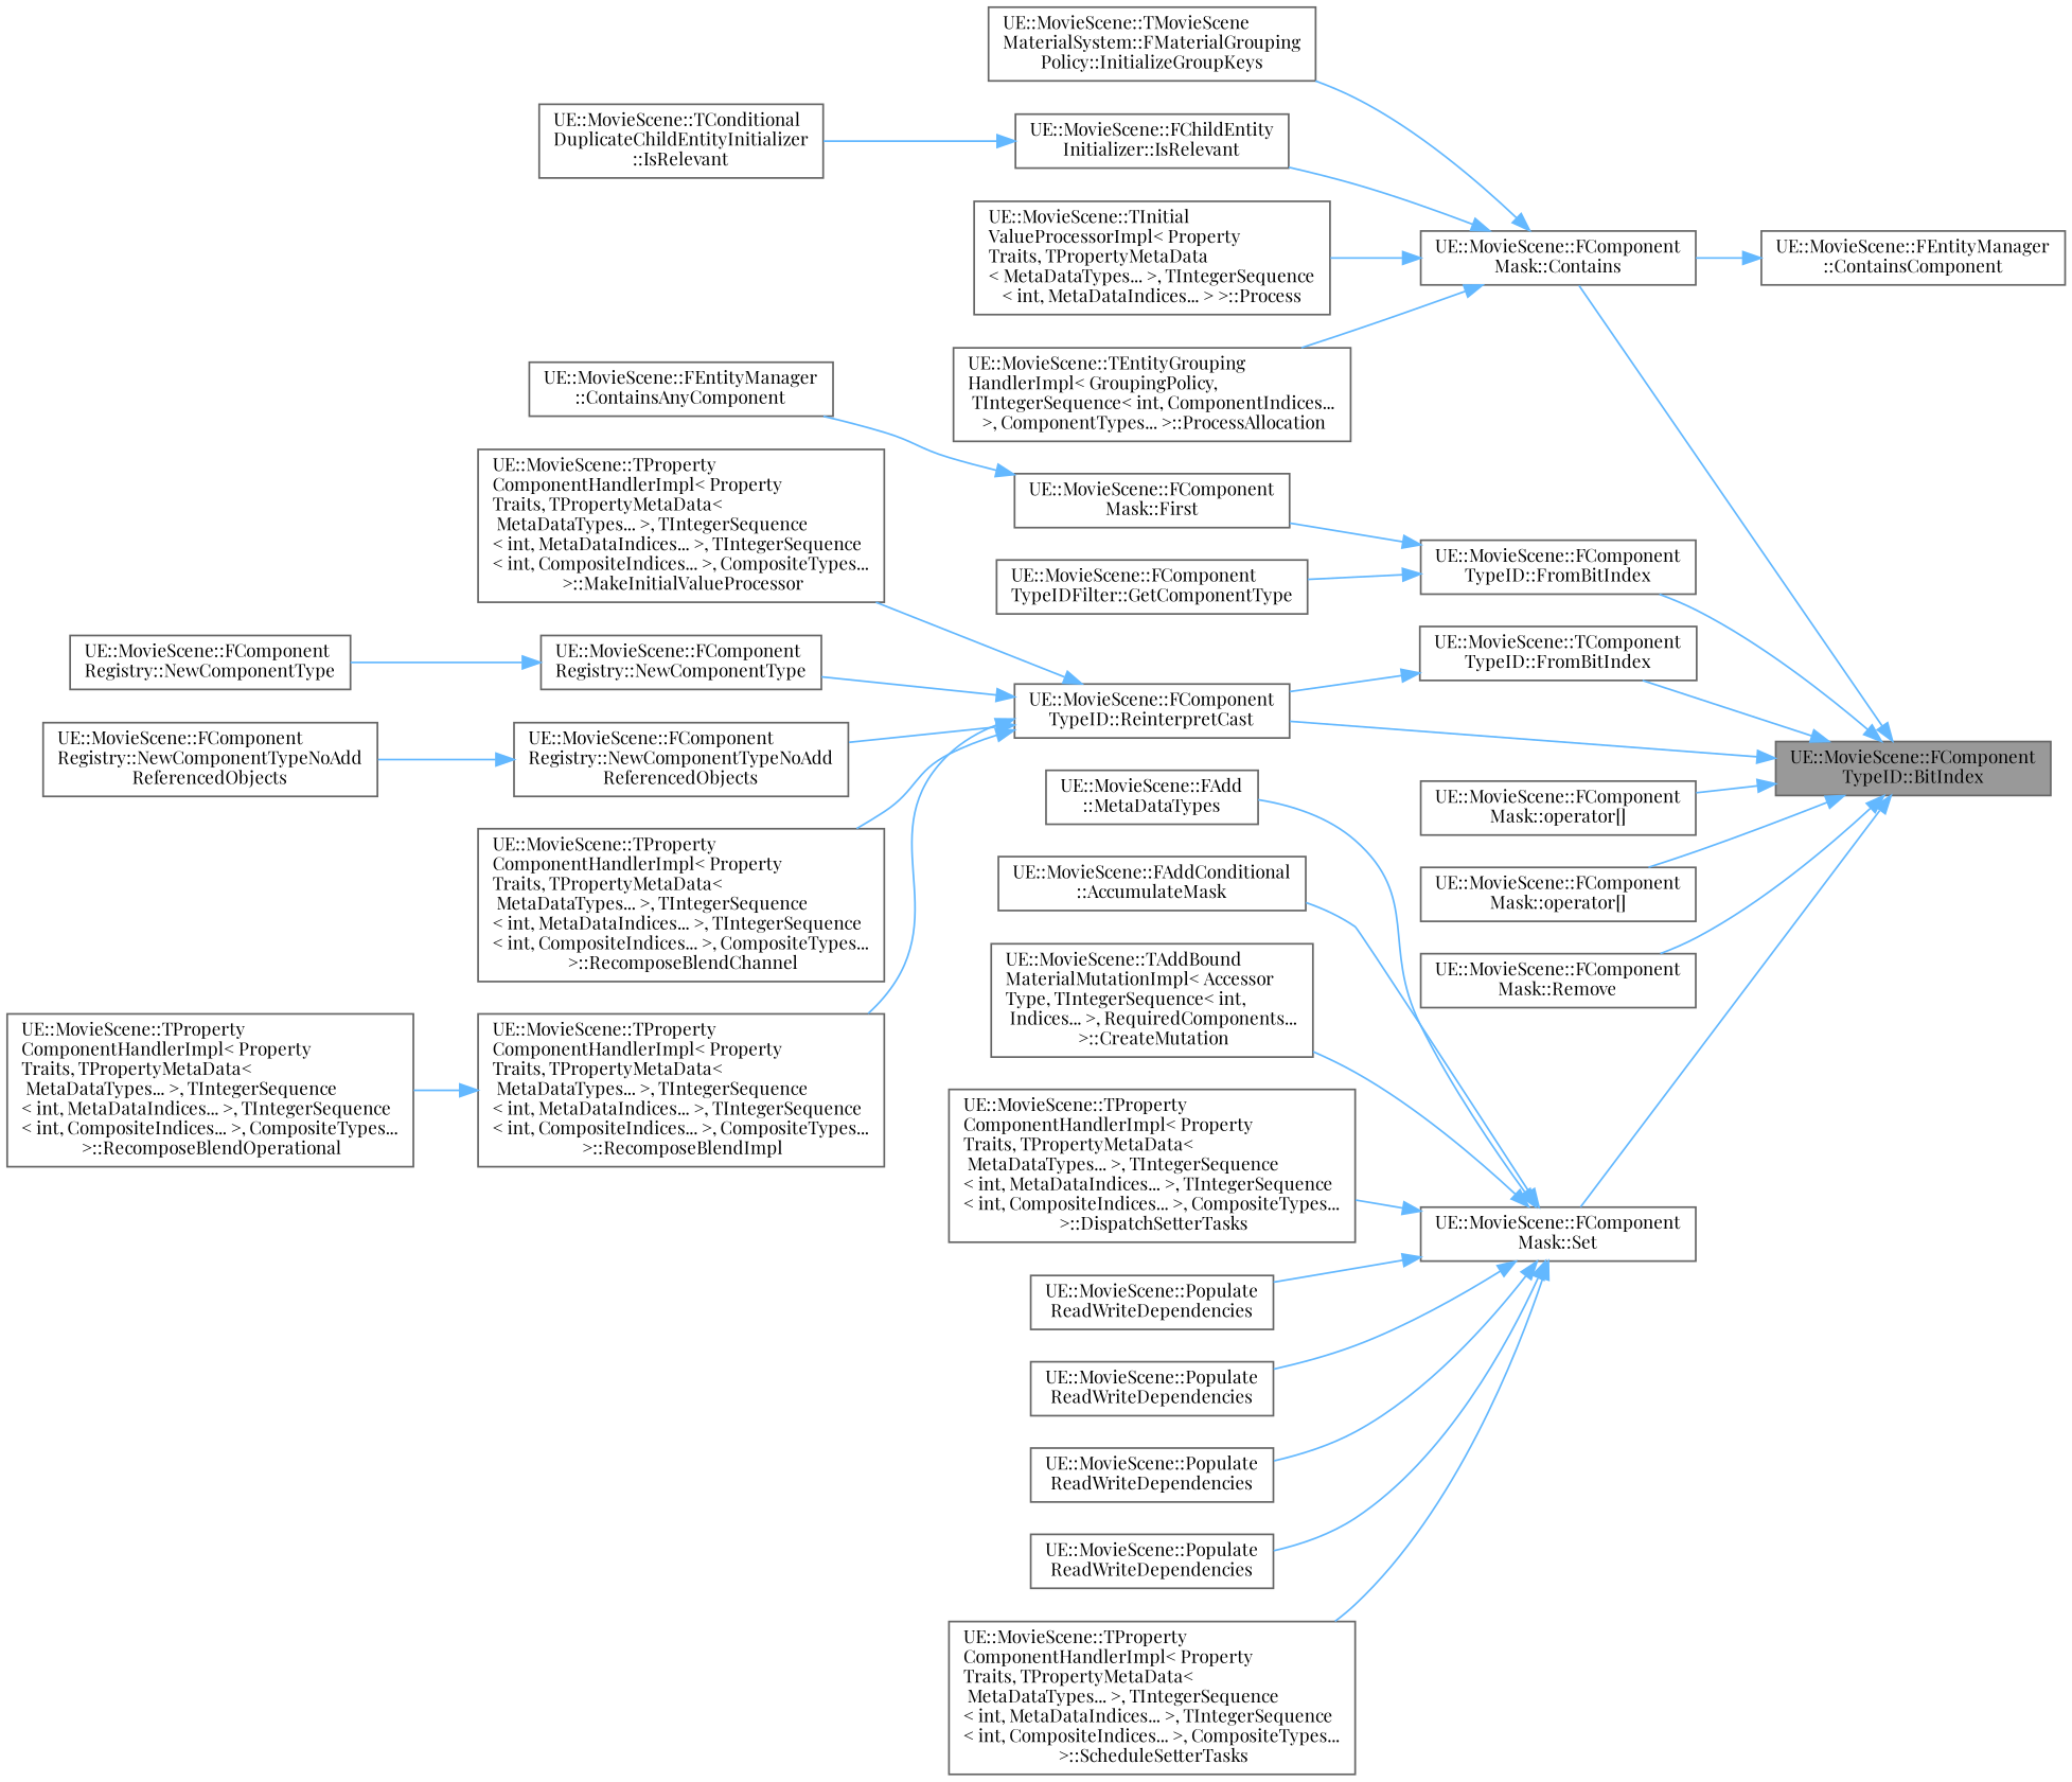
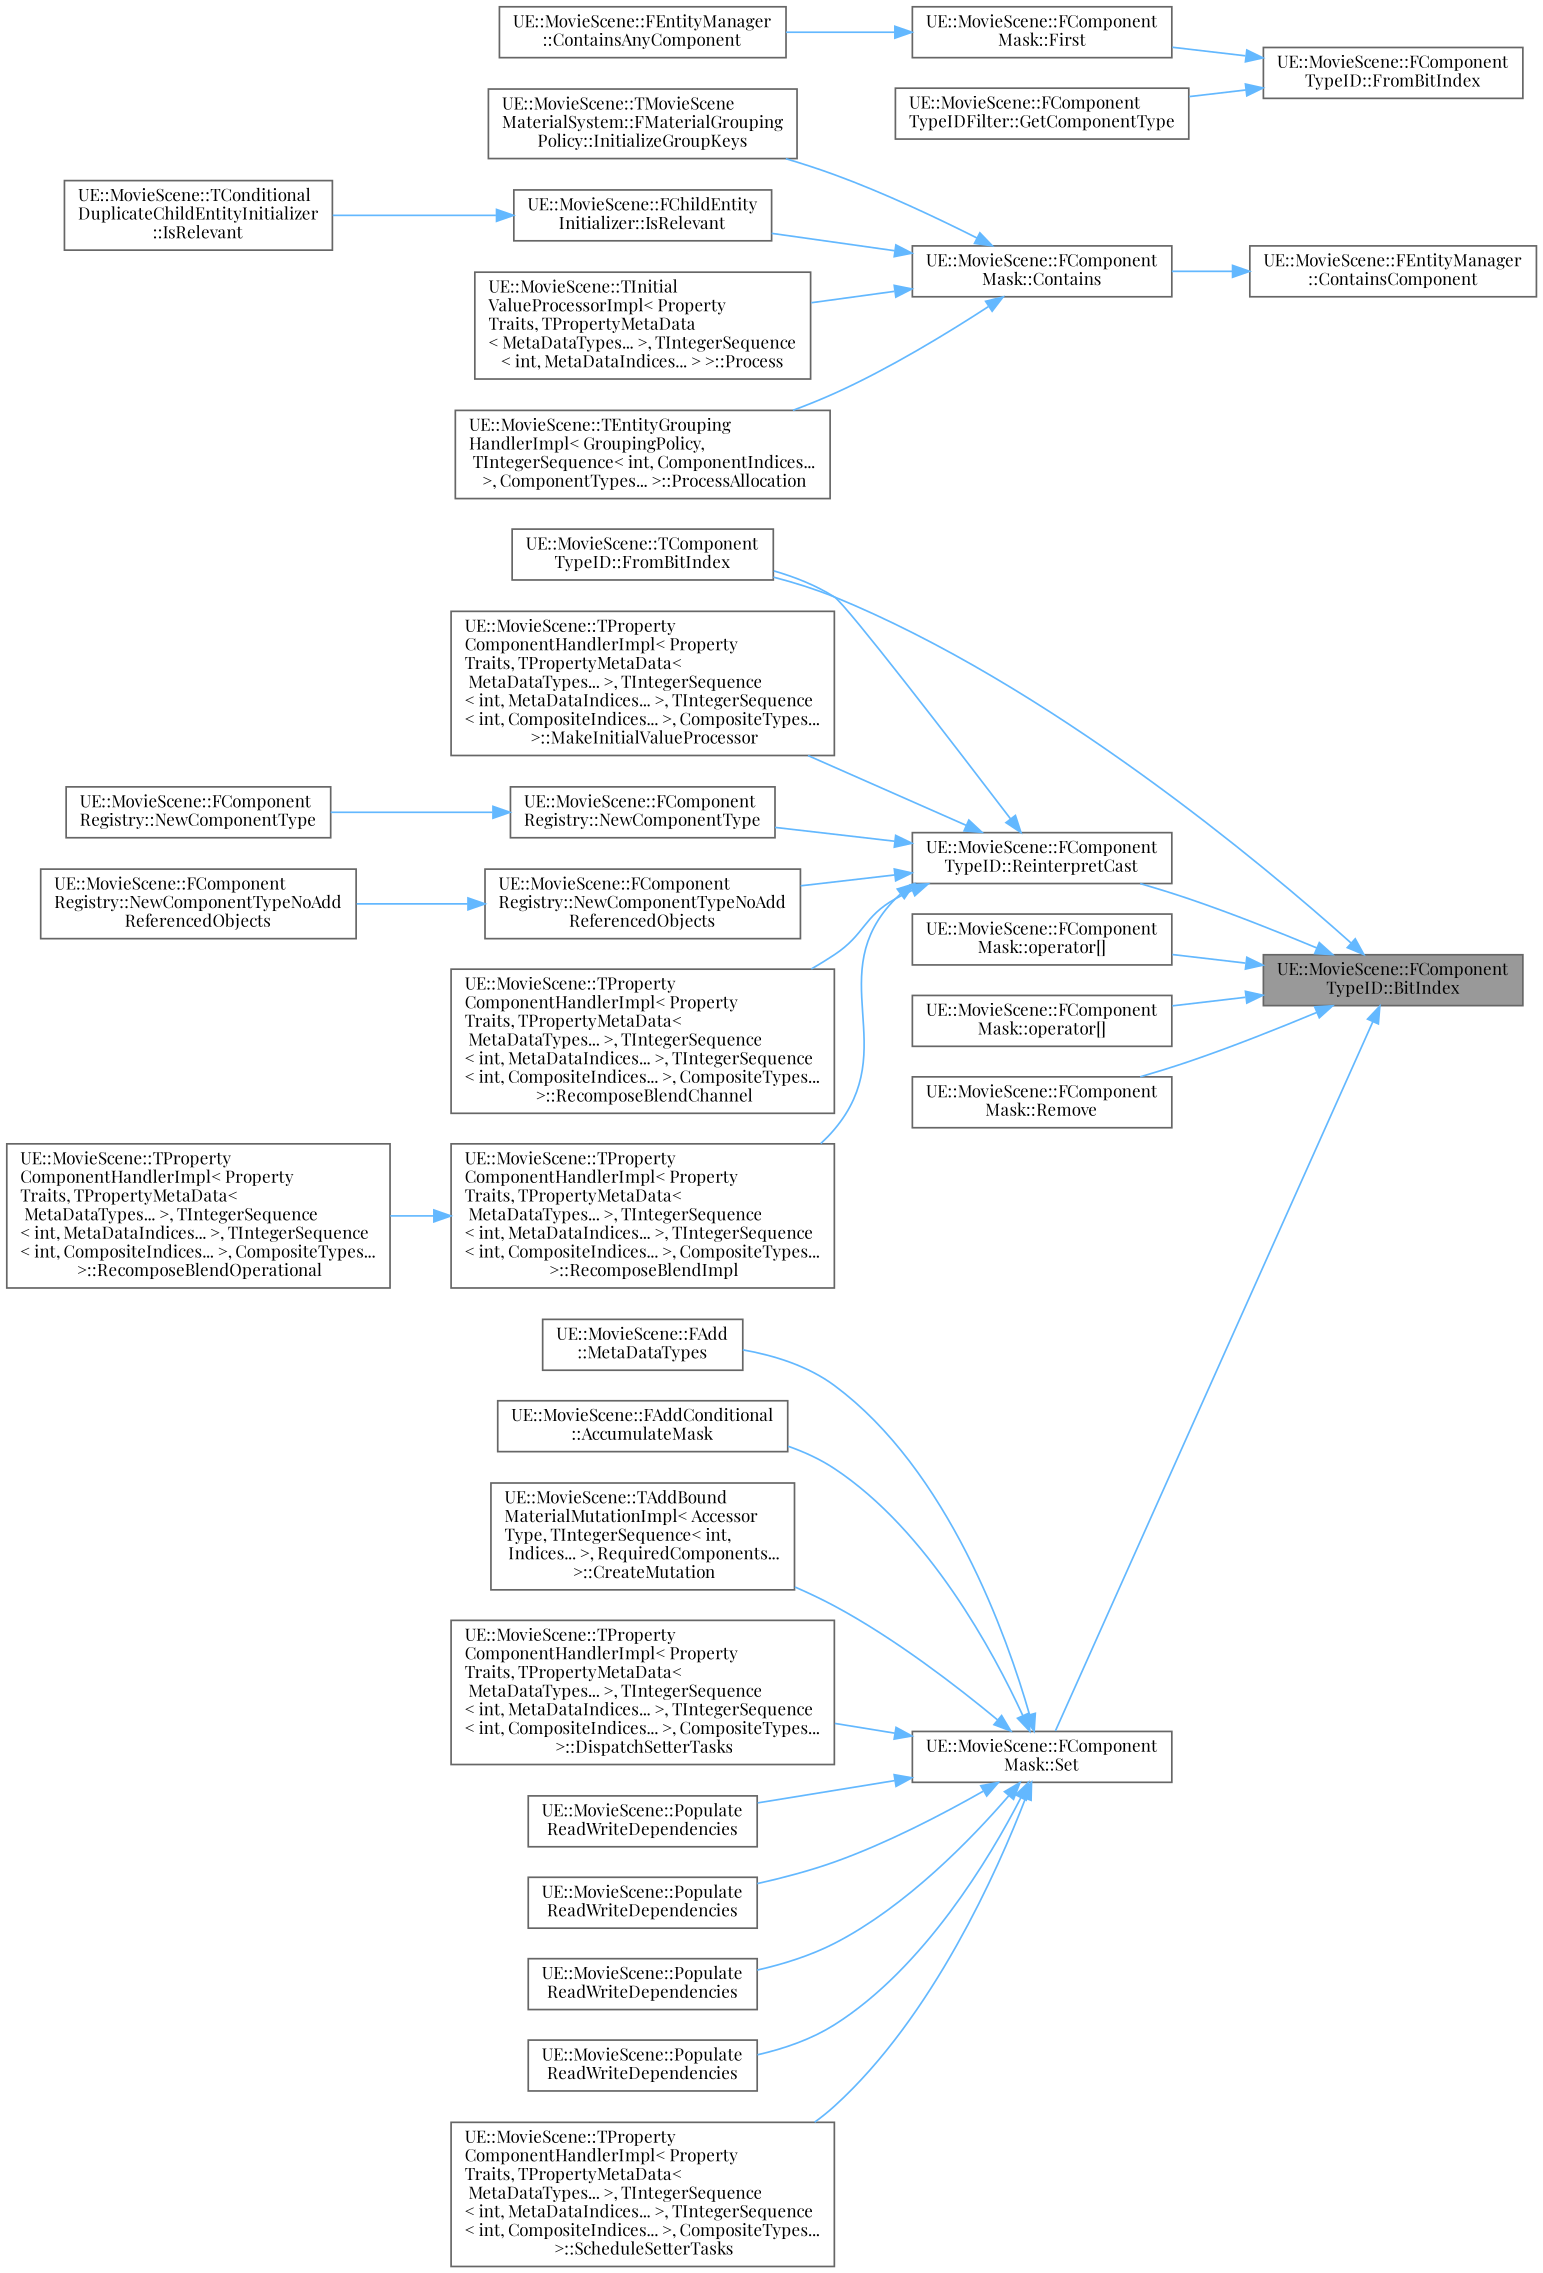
  digraph {
    fontname="Playfair Display"
    rankdir=RL
    node [color=grey40 fillcolor=white fontname="Playfair Display" fontsize=10 shape=box style=filled]
    edge [color=steelblue1 dir=back fontname="Playfair Display" fontsize=10 labelfontname=Helvetica labelfontsize=10 style=solid]
    n1 [color=gray40 fillcolor=grey60 fontcolor=black height=0.2 label="UE::MovieScene::FComponent\lTypeID::BitIndex" width=0.4]
    n2 [height=0.2 label="UE::MovieScene::FComponent\lMask::Contains" width=0.4]
    n3 [height=0.2 label="UE::MovieScene::FComponent\lTypeID::FromBitIndex" width=0.4]
    n4 [height=0.2 label="UE::MovieScene::TComponent\lTypeID::FromBitIndex" width=0.4]
    n5 [height=0.2 label="UE::MovieScene::FComponent\lTypeID::ReinterpretCast" width=0.4]
    n6 [height=0.2 label="UE::MovieScene::FComponent\lMask::operator[]" width=0.4]
    n7 [height=0.2 label="UE::MovieScene::FComponent\lMask::operator[]" width=0.4]
    n8 [height=0.2 label="UE::MovieScene::FComponent\lMask::Remove" width=0.4]
    n9 [height=0.2 label="UE::MovieScene::FComponent\lMask::Set" width=0.4]
    n10 [height=0.2 label="UE::MovieScene::TMovieScene\lMaterialSystem::FMaterialGrouping\lPolicy::InitializeGroupKeys" width=0.4]
    n11 [height=0.2 label="UE::MovieScene::FChildEntity\lInitializer::IsRelevant" width=0.4]
    n12 [height=0.2 label="UE::MovieScene::TInitial\lValueProcessorImpl\< Property\lTraits, TPropertyMetaData\l\< MetaDataTypes... \>, TIntegerSequence\l\< int, MetaDataIndices... \> \>::Process" width=0.4]
    n13 [height=0.2 label="UE::MovieScene::TEntityGrouping\lHandlerImpl\< GroupingPolicy,\l TIntegerSequence\< int, ComponentIndices...\l \>, ComponentTypes... \>::ProcessAllocation" width=0.4]
    n14 [height=0.2 label="UE::MovieScene::FComponent\lMask::First" width=0.4]
    n15 [height=0.2 label="UE::MovieScene::FComponent\lTypeIDFilter::GetComponentType" width=0.4]
    n16 [height=0.2 label="UE::MovieScene::TProperty\lComponentHandlerImpl\< Property\lTraits, TPropertyMetaData\<\l MetaDataTypes... \>, TIntegerSequence\l\< int, MetaDataIndices... \>, TIntegerSequence\l\< int, CompositeIndices... \>, CompositeTypes...\l \>::MakeInitialValueProcessor" width=0.4]
    n17 [height=0.2 label="UE::MovieScene::FComponent\lRegistry::NewComponentType" width=0.4]
    n18 [height=0.2 label="UE::MovieScene::FComponent\lRegistry::NewComponentTypeNoAdd\lReferencedObjects" width=0.4]
    n19 [height=0.2 label="UE::MovieScene::TProperty\lComponentHandlerImpl\< Property\lTraits, TPropertyMetaData\<\l MetaDataTypes... \>, TIntegerSequence\l\< int, MetaDataIndices... \>, TIntegerSequence\l\< int, CompositeIndices... \>, CompositeTypes...\l \>::RecomposeBlendChannel" width=0.4]
    n20 [height=0.2 label="UE::MovieScene::TProperty\lComponentHandlerImpl\< Property\lTraits, TPropertyMetaData\<\l MetaDataTypes... \>, TIntegerSequence\l\< int, MetaDataIndices... \>, TIntegerSequence\l\< int, CompositeIndices... \>, CompositeTypes...\l \>::RecomposeBlendImpl" width=0.4]
    n21 [height=0.2 label="UE::MovieScene::FAdd\l::MetaDataTypes" width=0.4]
    n22 [height=0.2 label="UE::MovieScene::FAddConditional\l::AccumulateMask" width=0.4]
    n23 [height=0.2 label="UE::MovieScene::TAddBound\lMaterialMutationImpl\< Accessor\lType, TIntegerSequence\< int,\l Indices... \>, RequiredComponents...\l \>::CreateMutation" width=0.4]
    n24 [height=0.2 label="UE::MovieScene::TProperty\lComponentHandlerImpl\< Property\lTraits, TPropertyMetaData\<\l MetaDataTypes... \>, TIntegerSequence\l\< int, MetaDataIndices... \>, TIntegerSequence\l\< int, CompositeIndices... \>, CompositeTypes...\l \>::DispatchSetterTasks" width=0.4]
    n25 [height=0.2 label="UE::MovieScene::Populate\lReadWriteDependencies" width=0.4]
    n26 [height=0.2 label="UE::MovieScene::Populate\lReadWriteDependencies" width=0.4]
    n27 [height=0.2 label="UE::MovieScene::Populate\lReadWriteDependencies" width=0.4]
    n28 [height=0.2 label="UE::MovieScene::Populate\lReadWriteDependencies" width=0.4]
    n29 [height=0.2 label="UE::MovieScene::TProperty\lComponentHandlerImpl\< Property\lTraits, TPropertyMetaData\<\l MetaDataTypes... \>, TIntegerSequence\l\< int, MetaDataIndices... \>, TIntegerSequence\l\< int, CompositeIndices... \>, CompositeTypes...\l \>::ScheduleSetterTasks" width=0.4]
    n30 [height=0.2 label="UE::MovieScene::FEntityManager\l::ContainsComponent" width=0.4]
    n31 [height=0.2 label="UE::MovieScene::TConditional\lDuplicateChildEntityInitializer\l::IsRelevant" width=0.4]
    n32 [height=0.2 label="UE::MovieScene::FEntityManager\l::ContainsAnyComponent" width=0.4]
    n33 [height=0.2 label="UE::MovieScene::FComponent\lRegistry::NewComponentType" width=0.4]
    n34 [height=0.2 label="UE::MovieScene::FComponent\lRegistry::NewComponentTypeNoAdd\lReferencedObjects" width=0.4]
    n35 [height=0.2 label="UE::MovieScene::TProperty\lComponentHandlerImpl\< Property\lTraits, TPropertyMetaData\<\l MetaDataTypes... \>, TIntegerSequence\l\< int, MetaDataIndices... \>, TIntegerSequence\l\< int, CompositeIndices... \>, CompositeTypes...\l \>::RecomposeBlendOperational" width=0.4]
-   n1 -> n2
-   n1 -> n3
    n1 -> n4
    n1 -> n5
    n1 -> n6
    n1 -> n7
    n1 -> n8
    n1 -> n9
    n2 -> n10
    n2 -> n11
    n2 -> n12
    n2 -> n13
    n3 -> n14
    n3 -> n15
-   n4 -> n5
+   n5 -> n4
    n5 -> n16
    n5 -> n17
    n5 -> n18
    n5 -> n19
    n5 -> n20
    n9 -> n21
    n9 -> n22
    n9 -> n23
    n9 -> n24
    n9 -> n25
    n9 -> n26
    n9 -> n27
    n9 -> n28
    n9 -> n29
    n11 -> n31
    n14 -> n32
    n17 -> n33
    n18 -> n34
    n20 -> n35
    n30 -> n2
  }
